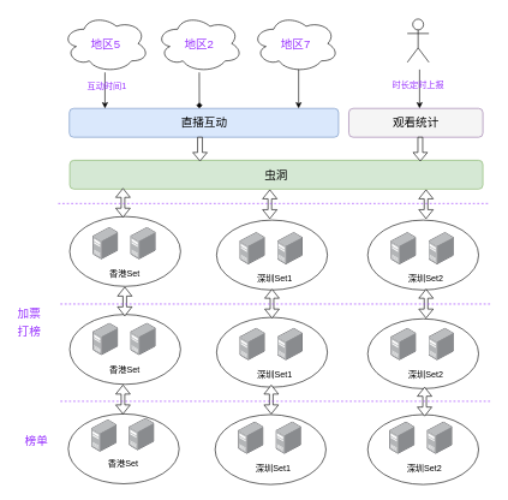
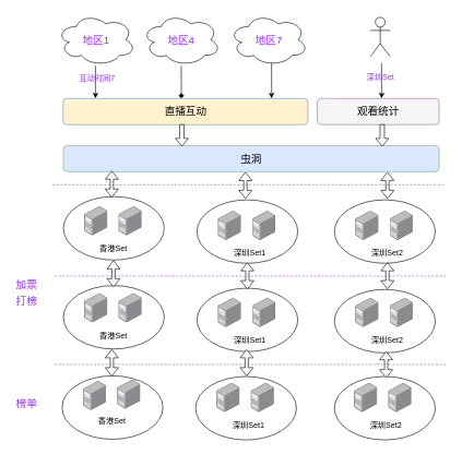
  <mxCell id="0" />
  <mxCell id="1" parent="0" />
- <mxCell id="2" value="地区5" style="ellipse;shape=cloud;whiteSpace=wrap;html=1;fontSize=16;fontColor=#9933FF;" vertex="1" parent="1"><mxGeometry x="86" y="20" width="120" height="80" as="geometry" /></mxCell>
- <mxCell id="3" value="地区2" style="ellipse;shape=cloud;whiteSpace=wrap;html=1;fontSize=16;fontColor=#9933FF;" vertex="1" parent="1"><mxGeometry x="216" y="20" width="120" height="80" as="geometry" /></mxCell>
+ <mxCell id="2" value="地区1" style="ellipse;shape=cloud;whiteSpace=wrap;html=1;fontSize=16;fontColor=#9933FF;" vertex="1" parent="1"><mxGeometry x="86" y="20" width="120" height="80" as="geometry" /></mxCell>
+ <mxCell id="3" value="地区4" style="ellipse;shape=cloud;whiteSpace=wrap;html=1;fontSize=16;fontColor=#9933FF;" vertex="1" parent="1"><mxGeometry x="216" y="20" width="120" height="80" as="geometry" /></mxCell>
  <mxCell id="4" value="地区7" style="ellipse;shape=cloud;whiteSpace=wrap;html=1;fontSize=16;fontColor=#9933FF;" vertex="1" parent="1"><mxGeometry x="349.5" y="20" width="120" height="80" as="geometry" /></mxCell>
- <mxCell id="5" value="&lt;font style=&quot;font-size: 16px&quot;&gt;直播互动&lt;/font&gt;" style="rounded=1;whiteSpace=wrap;html=1;fillColor=#dae8fc;strokeColor=#6c8ebf;" vertex="1" parent="1"><mxGeometry x="95.5" y="150" width="374" height="40" as="geometry" /></mxCell>
+ <mxCell id="5" value="&lt;font style=&quot;font-size: 16px&quot;&gt;直播互动&lt;/font&gt;" style="rounded=1;whiteSpace=wrap;html=1;fillColor=#fff2cc;strokeColor=#6c8ebf;" vertex="1" parent="1"><mxGeometry x="95.5" y="150" width="374" height="40" as="geometry" /></mxCell>
  <mxCell id="6" value="" style="endArrow=diamond;html=1;entryX=0.483;entryY=0;entryDx=0;entryDy=0;entryPerimeter=0;" edge="1" parent="1" source="3" target="5"><mxGeometry width="50" height="50" relative="1" as="geometry"><mxPoint x="120" y="140" as="sourcePoint" /><mxPoint x="170" y="90" as="targetPoint" /></mxGeometry></mxCell>
  <mxCell id="7" value="" style="endArrow=classic;html=1;entryX=0.483;entryY=0;entryDx=0;entryDy=0;entryPerimeter=0;" edge="1" parent="1"><mxGeometry width="50" height="50" relative="1" as="geometry"><mxPoint x="145" y="100" as="sourcePoint" /><mxPoint x="145" y="150" as="targetPoint" /></mxGeometry></mxCell>
  <mxCell id="8" value="" style="endArrow=classic;html=1;" edge="1" parent="1"><mxGeometry width="50" height="50" relative="1" as="geometry"><mxPoint x="414" y="96" as="sourcePoint" /><mxPoint x="414" y="150" as="targetPoint" /></mxGeometry></mxCell>
- <mxCell id="9" value="虫洞" style="rounded=1;whiteSpace=wrap;html=1;fillColor=#d5e8d4;strokeColor=#82b366;fontSize=16;" vertex="1" parent="1"><mxGeometry x="96" y="222" width="574" height="40" as="geometry" /></mxCell>
+ <mxCell id="9" value="虫洞" style="rounded=1;whiteSpace=wrap;html=1;fillColor=#dae8fc;strokeColor=#82b366;fontSize=16;" vertex="1" parent="1"><mxGeometry x="96" y="222" width="574" height="40" as="geometry" /></mxCell>
  <mxCell id="10" value="" style="ellipse;whiteSpace=wrap;html=1;" vertex="1" parent="1"><mxGeometry x="96" y="300" width="154" height="97" as="geometry" /></mxCell>
  <mxCell id="11" value="" style="points=[];aspect=fixed;html=1;align=center;shadow=0;dashed=0;image;image=img/lib/allied_telesis/computer_and_terminals/Server_Desktop.svg;" vertex="1" parent="1"><mxGeometry x="180.5" y="315" width="35.5" height="45" as="geometry" /></mxCell>
  <mxCell id="12" value="香港Set" style="text;html=1;strokeColor=none;fillColor=none;align=center;verticalAlign=middle;whiteSpace=wrap;rounded=0;" vertex="1" parent="1"><mxGeometry x="148" y="370" width="49" height="20" as="geometry" /></mxCell>
  <mxCell id="13" value="" style="points=[];aspect=fixed;html=1;align=center;shadow=0;dashed=0;image;image=img/lib/allied_telesis/computer_and_terminals/Server_Desktop.svg;" vertex="1" parent="1"><mxGeometry x="128.25" y="315" width="35.5" height="45" as="geometry" /></mxCell>
  <mxCell id="14" value="" style="ellipse;whiteSpace=wrap;html=1;" vertex="1" parent="1"><mxGeometry x="300" y="305" width="154" height="97" as="geometry" /></mxCell>
  <mxCell id="15" value="" style="points=[];aspect=fixed;html=1;align=center;shadow=0;dashed=0;image;image=img/lib/allied_telesis/computer_and_terminals/Server_Desktop.svg;" vertex="1" parent="1"><mxGeometry x="384.5" y="322" width="35.5" height="45" as="geometry" /></mxCell>
  <mxCell id="16" value="深圳Set1" style="text;html=1;strokeColor=none;fillColor=none;align=center;verticalAlign=middle;whiteSpace=wrap;rounded=0;" vertex="1" parent="1"><mxGeometry x="352" y="377" width="58" height="20" as="geometry" /></mxCell>
  <mxCell id="17" value="" style="points=[];aspect=fixed;html=1;align=center;shadow=0;dashed=0;image;image=img/lib/allied_telesis/computer_and_terminals/Server_Desktop.svg;" vertex="1" parent="1"><mxGeometry x="332.25" y="322" width="35.5" height="45" as="geometry" /></mxCell>
  <mxCell id="18" value="" style="ellipse;whiteSpace=wrap;html=1;" vertex="1" parent="1"><mxGeometry x="510" y="305" width="154" height="97" as="geometry" /></mxCell>
  <mxCell id="19" value="" style="points=[];aspect=fixed;html=1;align=center;shadow=0;dashed=0;image;image=img/lib/allied_telesis/computer_and_terminals/Server_Desktop.svg;" vertex="1" parent="1"><mxGeometry x="594.5" y="322" width="35.5" height="45" as="geometry" /></mxCell>
  <mxCell id="20" value="深圳Set2" style="text;html=1;strokeColor=none;fillColor=none;align=center;verticalAlign=middle;whiteSpace=wrap;rounded=0;" vertex="1" parent="1"><mxGeometry x="562" y="377" width="58" height="20" as="geometry" /></mxCell>
  <mxCell id="21" value="" style="points=[];aspect=fixed;html=1;align=center;shadow=0;dashed=0;image;image=img/lib/allied_telesis/computer_and_terminals/Server_Desktop.svg;" vertex="1" parent="1"><mxGeometry x="542.25" y="322" width="35.5" height="45" as="geometry" /></mxCell>
  <mxCell id="22" value="" style="ellipse;whiteSpace=wrap;html=1;" vertex="1" parent="1"><mxGeometry x="96" y="436" width="154" height="97" as="geometry" /></mxCell>
  <mxCell id="23" value="" style="points=[];aspect=fixed;html=1;align=center;shadow=0;dashed=0;image;image=img/lib/allied_telesis/computer_and_terminals/Server_Desktop.svg;" vertex="1" parent="1"><mxGeometry x="180.5" y="448" width="35.5" height="45" as="geometry" /></mxCell>
  <mxCell id="24" value="香港Set" style="text;html=1;strokeColor=none;fillColor=none;align=center;verticalAlign=middle;whiteSpace=wrap;rounded=0;" vertex="1" parent="1"><mxGeometry x="148" y="503" width="49" height="20" as="geometry" /></mxCell>
  <mxCell id="25" value="" style="points=[];aspect=fixed;html=1;align=center;shadow=0;dashed=0;image;image=img/lib/allied_telesis/computer_and_terminals/Server_Desktop.svg;" vertex="1" parent="1"><mxGeometry x="128.25" y="448" width="35.5" height="45" as="geometry" /></mxCell>
  <mxCell id="26" value="" style="ellipse;whiteSpace=wrap;html=1;" vertex="1" parent="1"><mxGeometry x="300" y="440" width="154" height="97" as="geometry" /></mxCell>
  <mxCell id="27" value="" style="points=[];aspect=fixed;html=1;align=center;shadow=0;dashed=0;image;image=img/lib/allied_telesis/computer_and_terminals/Server_Desktop.svg;" vertex="1" parent="1"><mxGeometry x="384.5" y="455" width="35.5" height="45" as="geometry" /></mxCell>
  <mxCell id="28" value="深圳Set1" style="text;html=1;strokeColor=none;fillColor=none;align=center;verticalAlign=middle;whiteSpace=wrap;rounded=0;" vertex="1" parent="1"><mxGeometry x="352" y="510" width="58" height="20" as="geometry" /></mxCell>
  <mxCell id="29" value="" style="points=[];aspect=fixed;html=1;align=center;shadow=0;dashed=0;image;image=img/lib/allied_telesis/computer_and_terminals/Server_Desktop.svg;" vertex="1" parent="1"><mxGeometry x="332.25" y="455" width="35.5" height="45" as="geometry" /></mxCell>
  <mxCell id="30" value="" style="ellipse;whiteSpace=wrap;html=1;" vertex="1" parent="1"><mxGeometry x="510" y="442" width="154" height="97" as="geometry" /></mxCell>
  <mxCell id="31" value="" style="points=[];aspect=fixed;html=1;align=center;shadow=0;dashed=0;image;image=img/lib/allied_telesis/computer_and_terminals/Server_Desktop.svg;" vertex="1" parent="1"><mxGeometry x="594.5" y="455" width="35.5" height="45" as="geometry" /></mxCell>
  <mxCell id="32" value="深圳Set2" style="text;html=1;strokeColor=none;fillColor=none;align=center;verticalAlign=middle;whiteSpace=wrap;rounded=0;" vertex="1" parent="1"><mxGeometry x="562" y="510" width="58" height="20" as="geometry" /></mxCell>
  <mxCell id="33" value="" style="points=[];aspect=fixed;html=1;align=center;shadow=0;dashed=0;image;image=img/lib/allied_telesis/computer_and_terminals/Server_Desktop.svg;" vertex="1" parent="1"><mxGeometry x="542.25" y="455" width="35.5" height="45" as="geometry" /></mxCell>
  <mxCell id="34" value="" style="ellipse;whiteSpace=wrap;html=1;" vertex="1" parent="1"><mxGeometry x="94" y="574" width="154" height="97" as="geometry" /></mxCell>
  <mxCell id="35" value="" style="points=[];aspect=fixed;html=1;align=center;shadow=0;dashed=0;image;image=img/lib/allied_telesis/computer_and_terminals/Server_Desktop.svg;" vertex="1" parent="1"><mxGeometry x="178.5" y="580" width="35.5" height="45" as="geometry" /></mxCell>
  <mxCell id="36" value="香港Set" style="text;html=1;strokeColor=none;fillColor=none;align=center;verticalAlign=middle;whiteSpace=wrap;rounded=0;" vertex="1" parent="1"><mxGeometry x="146" y="633" width="49" height="20" as="geometry" /></mxCell>
  <mxCell id="37" value="" style="points=[];aspect=fixed;html=1;align=center;shadow=0;dashed=0;image;image=img/lib/allied_telesis/computer_and_terminals/Server_Desktop.svg;" vertex="1" parent="1"><mxGeometry x="126.25" y="582" width="35.5" height="45" as="geometry" /></mxCell>
  <mxCell id="38" value="" style="ellipse;whiteSpace=wrap;html=1;" vertex="1" parent="1"><mxGeometry x="298" y="575" width="154" height="97" as="geometry" /></mxCell>
  <mxCell id="39" value="" style="points=[];aspect=fixed;html=1;align=center;shadow=0;dashed=0;image;image=img/lib/allied_telesis/computer_and_terminals/Server_Desktop.svg;" vertex="1" parent="1"><mxGeometry x="382.5" y="585" width="35.5" height="45" as="geometry" /></mxCell>
  <mxCell id="40" value="深圳Set1" style="text;html=1;strokeColor=none;fillColor=none;align=center;verticalAlign=middle;whiteSpace=wrap;rounded=0;" vertex="1" parent="1"><mxGeometry x="350" y="640" width="58" height="20" as="geometry" /></mxCell>
  <mxCell id="41" value="" style="points=[];aspect=fixed;html=1;align=center;shadow=0;dashed=0;image;image=img/lib/allied_telesis/computer_and_terminals/Server_Desktop.svg;" vertex="1" parent="1"><mxGeometry x="330.25" y="585" width="35.5" height="45" as="geometry" /></mxCell>
  <mxCell id="42" value="" style="ellipse;whiteSpace=wrap;html=1;" vertex="1" parent="1"><mxGeometry x="510" y="575" width="154" height="97" as="geometry" /></mxCell>
  <mxCell id="43" value="" style="points=[];aspect=fixed;html=1;align=center;shadow=0;dashed=0;image;image=img/lib/allied_telesis/computer_and_terminals/Server_Desktop.svg;" vertex="1" parent="1"><mxGeometry x="592.5" y="585" width="35.5" height="45" as="geometry" /></mxCell>
  <mxCell id="44" value="深圳Set2" style="text;html=1;strokeColor=none;fillColor=none;align=center;verticalAlign=middle;whiteSpace=wrap;rounded=0;" vertex="1" parent="1"><mxGeometry x="560" y="640" width="58" height="20" as="geometry" /></mxCell>
  <mxCell id="45" value="" style="points=[];aspect=fixed;html=1;align=center;shadow=0;dashed=0;image;image=img/lib/allied_telesis/computer_and_terminals/Server_Desktop.svg;" vertex="1" parent="1"><mxGeometry x="540.25" y="585" width="35.5" height="45" as="geometry" /></mxCell>
  <mxCell id="46" value="加票" style="text;html=1;strokeColor=none;fillColor=none;align=center;verticalAlign=middle;whiteSpace=wrap;rounded=0;fontSize=16;fontColor=#9933FF;" vertex="1" parent="1"><mxGeometry x="20" y="424" width="40" height="20" as="geometry" /></mxCell>
  <mxCell id="47" value="打榜" style="text;html=1;strokeColor=none;fillColor=none;align=center;verticalAlign=middle;whiteSpace=wrap;rounded=0;fontSize=16;fontColor=#9933FF;" vertex="1" parent="1"><mxGeometry x="20" y="450" width="40" height="20" as="geometry" /></mxCell>
- <mxCell id="48" value="榜单" style="text;html=1;strokeColor=none;fillColor=none;align=center;verticalAlign=middle;whiteSpace=wrap;rounded=0;fontSize=16;fontColor=#9933FF;" vertex="1" parent="1"><mxGeometry x="30" y="601.5" width="40" height="20" as="geometry" /></mxCell>
+ <mxCell id="48" value="榜单" style="text;html=1;strokeColor=none;fillColor=none;align=center;verticalAlign=middle;whiteSpace=wrap;rounded=0;fontSize=16;fontColor=#9933FF;" vertex="1" parent="1"><mxGeometry x="20" y="606.5" width="40" height="20" as="geometry" /></mxCell>
  <mxCell id="49" value="" style="shape=singleArrow;direction=south;whiteSpace=wrap;html=1;arrowWidth=0.333;arrowSize=0.36;" vertex="1" parent="1"><mxGeometry x="267" y="190" width="20" height="33" as="geometry" /></mxCell>
  <mxCell id="50" value="观看统计" style="rounded=1;whiteSpace=wrap;html=1;fillColor=#f5f5f5;strokeColor=#9673a6;fontSize=16;" vertex="1" parent="1"><mxGeometry x="483.75" y="150" width="186.25" height="40" as="geometry" /></mxCell>
  <mxCell id="51" value="" style="endArrow=classic;html=1;" edge="1" parent="1"><mxGeometry width="50" height="50" relative="1" as="geometry"><mxPoint x="582" y="96" as="sourcePoint" /><mxPoint x="582" y="150" as="targetPoint" /></mxGeometry></mxCell>
  <mxCell id="52" value="" style="shape=umlActor;verticalLabelPosition=bottom;verticalAlign=top;html=1;" vertex="1" parent="1"><mxGeometry x="565" y="26" width="30" height="60" as="geometry" /></mxCell>
- <mxCell id="53" value="互动时间1" style="text;html=1;strokeColor=none;fillColor=none;align=center;verticalAlign=middle;whiteSpace=wrap;rounded=0;fontColor=#9933FF;" vertex="1" parent="1"><mxGeometry x="116.75" y="110" width="61.75" height="20" as="geometry" /></mxCell>
- <mxCell id="54" value="时长定时上报" style="text;html=1;strokeColor=none;fillColor=none;align=center;verticalAlign=middle;whiteSpace=wrap;rounded=0;fontColor=#9933FF;" vertex="1" parent="1"><mxGeometry x="534.56" y="108" width="90.87" height="20" as="geometry" /></mxCell>
+ <mxCell id="53" value="互动时间7" style="text;html=1;strokeColor=none;fillColor=none;align=center;verticalAlign=middle;whiteSpace=wrap;rounded=0;fontColor=#9933FF;" vertex="1" parent="1"><mxGeometry x="116.75" y="110" width="61.75" height="20" as="geometry" /></mxCell>
+ <mxCell id="54" value="深圳Set" style="text;html=1;strokeColor=none;fillColor=none;align=center;verticalAlign=middle;whiteSpace=wrap;rounded=0;fontColor=#9933FF;" vertex="1" parent="1"><mxGeometry x="534.56" y="108" width="90.87" height="20" as="geometry" /></mxCell>
  <mxCell id="55" value="" style="shape=singleArrow;direction=south;whiteSpace=wrap;html=1;arrowWidth=0.333;arrowSize=0.36;" vertex="1" parent="1"><mxGeometry x="573" y="190" width="20" height="33" as="geometry" /></mxCell>
  <mxCell id="56" value="" style="html=1;shadow=0;dashed=0;align=center;verticalAlign=middle;shape=mxgraph.arrows2.twoWayArrow;dy=0.75;dx=12.5;rotation=90;" vertex="1" parent="1"><mxGeometry x="150" y="271" width="40" height="20" as="geometry" /></mxCell>
  <mxCell id="57" value="" style="html=1;shadow=0;dashed=0;align=center;verticalAlign=middle;shape=mxgraph.arrows2.twoWayArrow;dy=0.75;dx=12.5;rotation=90;" vertex="1" parent="1"><mxGeometry x="354" y="273" width="40" height="20" as="geometry" /></mxCell>
  <mxCell id="58" value="" style="html=1;shadow=0;dashed=0;align=center;verticalAlign=middle;shape=mxgraph.arrows2.twoWayArrow;dy=0.75;dx=12.5;rotation=90;" vertex="1" parent="1"><mxGeometry x="571" y="273" width="40" height="20" as="geometry" /></mxCell>
  <mxCell id="59" value="" style="html=1;shadow=0;dashed=0;align=center;verticalAlign=middle;shape=mxgraph.arrows2.twoWayArrow;dy=0.75;dx=12.5;rotation=90;" vertex="1" parent="1"><mxGeometry x="571" y="411" width="40" height="20" as="geometry" /></mxCell>
  <mxCell id="60" value="" style="html=1;shadow=0;dashed=0;align=center;verticalAlign=middle;shape=mxgraph.arrows2.twoWayArrow;dy=0.75;dx=12.5;rotation=90;" vertex="1" parent="1"><mxGeometry x="357" y="411" width="40" height="20" as="geometry" /></mxCell>
  <mxCell id="61" value="" style="html=1;shadow=0;dashed=0;align=center;verticalAlign=middle;shape=mxgraph.arrows2.twoWayArrow;dy=0.75;dx=12.5;rotation=90;" vertex="1" parent="1"><mxGeometry x="152.5" y="408" width="40" height="20" as="geometry" /></mxCell>
  <mxCell id="62" value="" style="html=1;shadow=0;dashed=0;align=center;verticalAlign=middle;shape=mxgraph.arrows2.twoWayArrow;dy=0.75;dx=12.5;rotation=90;" vertex="1" parent="1"><mxGeometry x="150" y="544" width="40" height="20" as="geometry" /></mxCell>
  <mxCell id="63" value="" style="html=1;shadow=0;dashed=0;align=center;verticalAlign=middle;shape=mxgraph.arrows2.twoWayArrow;dy=0.75;dx=12.5;rotation=90;" vertex="1" parent="1"><mxGeometry x="356" y="544" width="40" height="20" as="geometry" /></mxCell>
  <mxCell id="64" value="" style="html=1;shadow=0;dashed=0;align=center;verticalAlign=middle;shape=mxgraph.arrows2.twoWayArrow;dy=0.75;dx=12.5;rotation=90;" vertex="1" parent="1"><mxGeometry x="569" y="547" width="40" height="20" as="geometry" /></mxCell>
  <mxCell id="65" value="" style="endArrow=none;dashed=1;html=1;strokeColor=#9933FF;" edge="1" parent="1"><mxGeometry width="50" height="50" relative="1" as="geometry"><mxPoint x="80" y="282" as="sourcePoint" /><mxPoint x="680" y="282" as="targetPoint" /></mxGeometry></mxCell>
  <mxCell id="66" value="" style="endArrow=none;dashed=1;html=1;strokeColor=#9933FF;" edge="1" parent="1"><mxGeometry width="50" height="50" relative="1" as="geometry"><mxPoint x="83" y="421.5" as="sourcePoint" /><mxPoint x="683" y="421.5" as="targetPoint" /></mxGeometry></mxCell>
  <mxCell id="67" value="" style="endArrow=none;dashed=1;html=1;strokeColor=#9933FF;" edge="1" parent="1"><mxGeometry width="50" height="50" relative="1" as="geometry"><mxPoint x="83" y="556.5" as="sourcePoint" /><mxPoint x="683" y="556.5" as="targetPoint" /></mxGeometry></mxCell>
